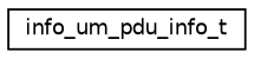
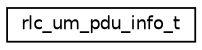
  digraph {
    rankdir=TB
-   n1 [color=black fillcolor=white fontname=Helvetica fontsize=10 height=0.2 label=info_um_pdu_info_t shape=record style=filled width=0.4]
+   n1 [color=black fillcolor=white fontname=Helvetica fontsize=10 height=0.2 label=rlc_um_pdu_info_t shape=record style=filled width=0.4]
  }
